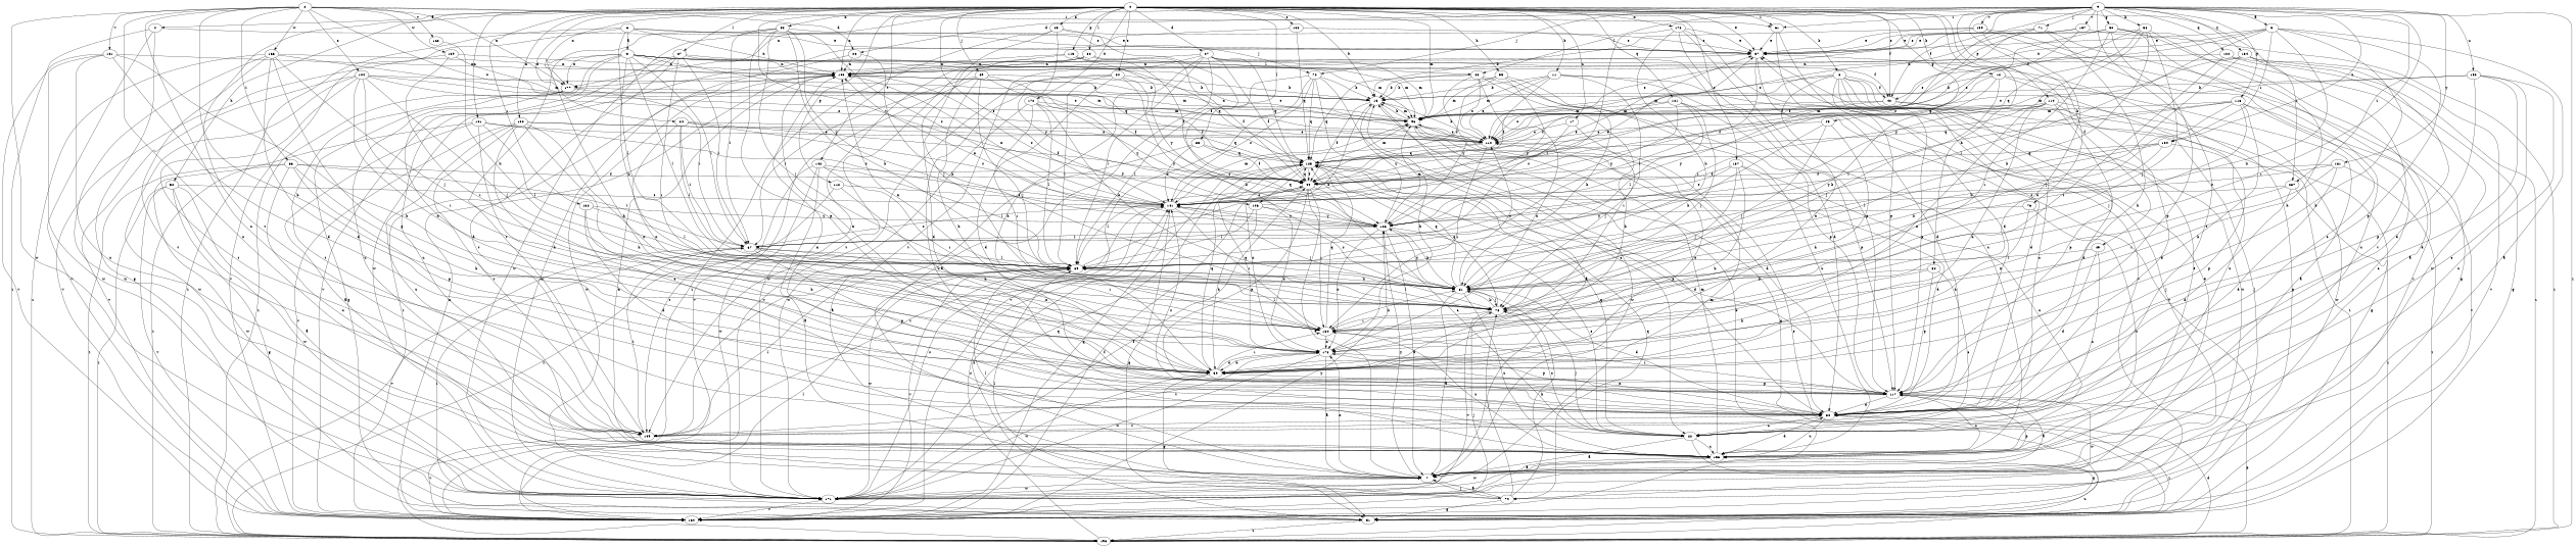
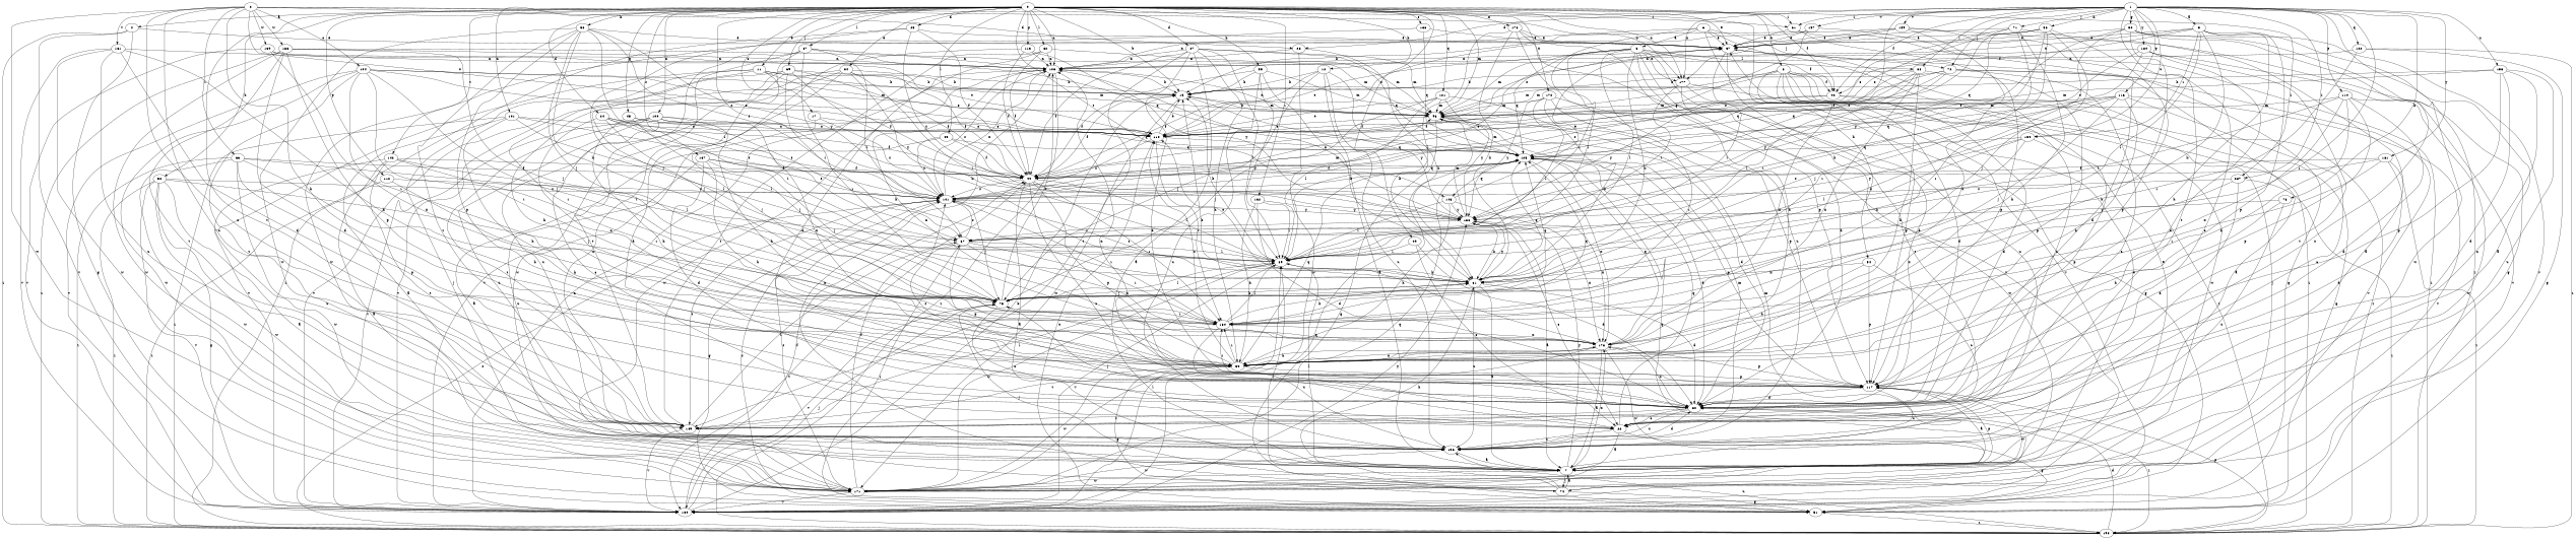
  strict digraph {
    0
    4
    8
    11
    12
    15
    17
    24
    25
    27
    34
    37
    n13 [label=49]
    42
    45
    52
    53
    54
    55
    61
    69
    82
    85
    87
    96
    100
    101
    103
    112
    113
    121
    132
    137
    138
    141
    142
    146
    149
    172
    176
    177
    n42 [label=287]
    193
    51
    164
    22
    171
    30
    117
    74
    178
    44
    134
    110
    156
    81
    7
    75
    186
    67
    89
    59
    125
-   1 [label=9]
+   1
    5
    28
    50
    58
    71
    72
    76
    88
    114
    116
    122
    153
    154
    157
    159
    181
    184
    2
    66
    104
    161
-   163
    166
    169
    3
    6
    0 -> 4 [label=a]
    0 -> 8 [label=b]
    0 -> 11 [label=b]
    0 -> 12 [label=b]
    0 -> 15 [label=b]
    0 -> 17 [label=c]
    0 -> 24 [label=d]
    0 -> 25 [label=d]
    0 -> 27 [label=d]
    0 -> 34 [label=e]
    0 -> 37 [label=e]
    0 -> n13 [label=f]
    0 -> 42 [label=f]
    0 -> 45 [label=g]
    0 -> 52 [label=h]
    0 -> 53 [label=h]
    0 -> 54 [label=h]
    0 -> 55 [label=h]
    0 -> 61 [label=i]
    0 -> 69 [label=j]
    0 -> 82 [label=l]
    0 -> 85 [label=l]
    0 -> 87 [label=l]
    0 -> 96 [label=m]
    0 -> 100 [label=n]
    0 -> 101 [label=n]
    0 -> 103 [label=n]
    0 -> 112 [label=p]
    0 -> 113 [label=p]
    0 -> 121 [label=q]
    0 -> 132 [label=r]
    0 -> 137 [label=s]
    0 -> 138 [label=s]
    0 -> 141 [label=s]
    0 -> 142 [label=t]
    0 -> 146 [label=t]
    0 -> 149 [label=t]
    0 -> 172 [label=x]
    0 -> 176 [label=x]
    0 -> 177 [label=x]
    0 -> n42 [label=z]
    4 -> 37 [label=e]
    4 -> 193 [label=z]
    4 -> 51 [label=g]
    4 -> 164 [label=v]
    8 -> 42 [label=f]
    8 -> 96 [label=m]
    8 -> 193 [label=z]
    8 -> 22 [label=c]
    8 -> 171 [label=w]
    8 -> 30 [label=d]
    8 -> 117 [label=p]
    8 -> 74 [label=j]
    8 -> 178 [label=x]
    8 -> 44 [label=f]
    11 -> 15 [label=b]
    11 -> 96 [label=m]
    11 -> 164 [label=v]
    11 -> 74 [label=j]
    11 -> 44 [label=f]
    11 -> 134 [label=r]
    11 -> 110 [label=o]
    12 -> 15 [label=b]
    12 -> 44 [label=f]
    12 -> 156 [label=u]
    12 -> 81 [label=k]
    12 -> 7 [label=a]
    12 -> 75 [label=j]
    15 -> 96 [label=m]
    15 -> 171 [label=w]
    15 -> 44 [label=f]
    15 -> 186 [label=y]
    17 -> 141 [label=s]
    17 -> 110 [label=o]
    17 -> 75 [label=j]
    24 -> 141 [label=s]
    24 -> 178 [label=x]
    24 -> 44 [label=f]
    24 -> 110 [label=o]
    24 -> 67 [label=i]
    24 -> 89 [label=l]
    25 -> 37 [label=e]
    25 -> 193 [label=z]
    25 -> 44 [label=f]
    25 -> 75 [label=j]
    25 -> 186 [label=y]
    27 -> 96 [label=m]
    27 -> 103 [label=n]
    27 -> 149 [label=t]
    27 -> 30 [label=d]
    27 -> 44 [label=f]
    27 -> 7 [label=a]
    27 -> 89 [label=l]
    27 -> 59 [label=h]
    27 -> 125 [label=q]
    34 -> 15 [label=b]
    34 -> 164 [label=v]
    34 -> 30 [label=d]
    34 -> 44 [label=f]
    34 -> 156 [label=u]
    34 -> 81 [label=k]
    34 -> 89 [label=l]
    37 -> 103 [label=n]
    37 -> 51 [label=g]
    37 -> 30 [label=d]
    37 -> 89 [label=l]
    n13 -> 22 [label=c]
    n13 -> 30 [label=d]
    n13 -> 89 [label=l]
    42 -> 96 [label=m]
    42 -> 51 [label=g]
    42 -> 30 [label=d]
    42 -> 186 [label=y]
    45 -> 110 [label=o]
    45 -> 81 [label=k]
    45 -> 75 [label=j]
    45 -> 59 [label=h]
    52 -> 141 [label=s]
    52 -> 193 [label=z]
    52 -> 51 [label=g]
    52 -> 164 [label=v]
    52 -> 171 [label=w]
    52 -> 7 [label=a]
+   52 -> 75 [label=j]
    53 -> 37 [label=e]
    53 -> 141 [label=s]
    53 -> 149 [label=t]
    53 -> 171 [label=w]
    53 -> 117 [label=p]
    53 -> 81 [label=k]
    53 -> 75 [label=j]
    53 -> 186 [label=y]
    53 -> 67 [label=i]
    54 -> 22 [label=c]
    54 -> 117 [label=p]
    54 -> 81 [label=k]
    54 -> 59 [label=h]
    55 -> 15 [label=b]
    55 -> 96 [label=m]
    55 -> 44 [label=f]
    55 -> 156 [label=u]
    55 -> 81 [label=k]
-   55 -> 186 [label=y]
+   55 -> 89 [label=y]
    61 -> 37 [label=e]
    61 -> 30 [label=d]
    61 -> 117 [label=p]
    69 -> 15 [label=b]
    69 -> 164 [label=v]
    69 -> 44 [label=f]
    69 -> 75 [label=j]
    69 -> 186 [label=y]
    69 -> 67 [label=i]
    69 -> 59 [label=h]
    82 -> 96 [label=m]
    82 -> 103 [label=n]
    82 -> 149 [label=t]
    82 -> 30 [label=d]
    82 -> 44 [label=f]
    85 -> 141 [label=s]
    85 -> 44 [label=f]
    85 -> 7 [label=a]
    85 -> 125 [label=q]
    87 -> 103 [label=n]
    87 -> 149 [label=t]
    87 -> 164 [label=v]
    87 -> 134 [label=r]
    87 -> 156 [label=u]
    87 -> 67 [label=i]
    87 -> 125 [label=q]
    96 -> 15 [label=b]
    96 -> 103 [label=n]
    96 -> 51 [label=g]
    96 -> 30 [label=d]
    96 -> 110 [label=o]
    100 -> 149 [label=t]
    100 -> 164 [label=v]
    100 -> 22 [label=c]
    100 -> 178 [label=x]
    100 -> 110 [label=o]
    100 -> 156 [label=u]
    100 -> 59 [label=h]
    100 -> 125 [label=q]
    101 -> 141 [label=s]
    101 -> 193 [label=z]
    101 -> 110 [label=o]
    101 -> 7 [label=a]
    101 -> 89 [label=l]
    101 -> 59 [label=h]
    103 -> 15 [label=b]
    103 -> 141 [label=s]
    103 -> 193 [label=z]
    103 -> 171 [label=w]
    112 -> 141 [label=s]
    112 -> 193 [label=z]
    112 -> 59 [label=h]
    113 -> 103 [label=n]
    113 -> 171 [label=w]
    113 -> 44 [label=f]
    113 -> 186 [label=y]
    121 -> 96 [label=m]
    121 -> 117 [label=p]
    121 -> 110 [label=o]
    121 -> 75 [label=j]
    121 -> 186 [label=y]
    121 -> 89 [label=l]
    132 -> 30 [label=d]
    132 -> 186 [label=y]
    132 -> 89 [label=l]
    132 -> 59 [label=h]
    137 -> 141 [label=s]
    137 -> 30 [label=d]
    137 -> 44 [label=f]
    137 -> 156 [label=u]
    137 -> 75 [label=j]
    137 -> 59 [label=h]
    138 -> 37 [label=e]
    138 -> 171 [label=w]
    138 -> 125 [label=q]
    141 -> 37 [label=e]
    141 -> 96 [label=m]
    141 -> 103 [label=n]
    141 -> 149 [label=t]
    141 -> 51 [label=g]
    141 -> 134 [label=r]
    141 -> 75 [label=j]
    141 -> 186 [label=y]
    142 -> 149 [label=t]
    142 -> 171 [label=w]
    142 -> 44 [label=f]
    142 -> 134 [label=r]
    142 -> 7 [label=a]
    142 -> 89 [label=l]
    146 -> 37 [label=e]
    146 -> 178 [label=x]
    146 -> 186 [label=y]
    146 -> 89 [label=l]
    146 -> 59 [label=h]
    149 -> 164 [label=v]
    149 -> 67 [label=i]
    149 -> 89 [label=l]
    172 -> 96 [label=m]
    172 -> 171 [label=w]
    172 -> 134 [label=r]
    172 -> 81 [label=k]
    172 -> 186 [label=y]
    172 -> 89 [label=l]
    176 -> 37 [label=e]
    176 -> 164 [label=v]
    176 -> 117 [label=p]
    176 -> 156 [label=u]
    176 -> 81 [label=k]
    176 -> 89 [label=l]
    177 -> 96 [label=m]
    177 -> 149 [label=t]
    177 -> 193 [label=z]
    177 -> 51 [label=g]
    177 -> 67 [label=i]
    n42 -> 141 [label=s]
    n42 -> 193 [label=z]
    n42 -> 30 [label=d]
    n42 -> 178 [label=x]
    193 -> 141 [label=s]
    193 -> 30 [label=d]
    193 -> 117 [label=p]
    193 -> 156 [label=u]
    51 -> 141 [label=s]
    51 -> 193 [label=z]
    51 -> 110 [label=o]
    51 -> 67 [label=i]
    164 -> 15 [label=b]
    164 -> 103 [label=n]
    164 -> 44 [label=f]
    164 -> 75 [label=j]
    164 -> 186 [label=y]
    164 -> 89 [label=l]
    164 -> 125 [label=q]
    22 -> 51 [label=g]
    22 -> 156 [label=u]
    22 -> 7 [label=a]
    22 -> 75 [label=j]
    22 -> 125 [label=q]
    171 -> 37 [label=e]
    171 -> 141 [label=s]
    171 -> 164 [label=v]
    171 -> 44 [label=f]
    171 -> 125 [label=q]
    30 -> 103 [label=n]
    30 -> 141 [label=s]
    30 -> 149 [label=t]
    30 -> 193 [label=z]
    30 -> 22 [label=c]
    30 -> 178 [label=x]
    30 -> 156 [label=u]
    117 -> 171 [label=w]
    117 -> 30 [label=d]
    117 -> 134 [label=r]
    117 -> 156 [label=u]
    117 -> 7 [label=a]
    74 -> 103 [label=n]
    74 -> 51 [label=g]
    74 -> 81 [label=k]
    74 -> 7 [label=a]
    74 -> 75 [label=j]
    74 -> 89 [label=l]
    74 -> 125 [label=q]
    178 -> 15 [label=b]
    178 -> 149 [label=t]
    178 -> 171 [label=w]
    178 -> 117 [label=p]
    178 -> 7 [label=a]
    178 -> 59 [label=h]
    178 -> 125 [label=q]
    44 -> 141 [label=s]
    44 -> 22 [label=c]
    44 -> 117 [label=p]
    44 -> 134 [label=r]
    44 -> 7 [label=a]
    44 -> 89 [label=l]
    44 -> 125 [label=q]
    134 -> 178 [label=x]
    134 -> 156 [label=u]
    134 -> 81 [label=k]
    134 -> 89 [label=l]
    134 -> 125 [label=q]
    110 -> 15 [label=b]
    110 -> 141 [label=s]
    110 -> 134 [label=r]
    110 -> 125 [label=q]
    156 -> 96 [label=m]
    156 -> 171 [label=w]
    156 -> 30 [label=d]
    156 -> 7 [label=a]
    81 -> 141 [label=s]
    81 -> 30 [label=d]
    81 -> 110 [label=o]
    81 -> 156 [label=u]
    81 -> 7 [label=a]
    81 -> 75 [label=j]
    81 -> 186 [label=y]
    81 -> 125 [label=q]
    7 -> 37 [label=e]
    7 -> 96 [label=m]
    7 -> 171 [label=w]
    7 -> 117 [label=p]
    7 -> 74 [label=j]
    7 -> 178 [label=x]
    7 -> 186 [label=y]
    7 -> 89 [label=l]
    75 -> 103 [label=n]
    75 -> 164 [label=v]
    75 -> 22 [label=c]
    75 -> 134 [label=r]
    75 -> 81 [label=k]
    75 -> 89 [label=l]
    75 -> 125 [label=q]
    186 -> 96 [label=m]
    186 -> 103 [label=n]
    186 -> 22 [label=c]
    186 -> 178 [label=x]
    186 -> 81 [label=k]
    186 -> 7 [label=a]
    186 -> 67 [label=i]
    67 -> 141 [label=s]
    67 -> 164 [label=v]
    67 -> 117 [label=p]
    67 -> 178 [label=x]
    67 -> 134 [label=r]
    67 -> 89 [label=l]
    89 -> 15 [label=b]
    89 -> 164 [label=v]
    89 -> 171 [label=w]
    89 -> 81 [label=k]
    59 -> 103 [label=n]
    59 -> 51 [label=g]
    59 -> 171 [label=w]
    59 -> 117 [label=p]
    59 -> 178 [label=x]
    59 -> 134 [label=r]
    59 -> 110 [label=o]
    59 -> 125 [label=q]
    125 -> 96 [label=m]
    125 -> 146 [label=q]
    125 -> 30 [label=d]
    125 -> 117 [label=p]
    125 -> 178 [label=x]
    125 -> 44 [label=f]
    1 -> 42 [label=f]
    1 -> 61 [label=i]
    1 -> 141 [label=s]
    1 -> 149 [label=t]
    1 -> 177 [label=x]
    1 -> n42 [label=z]
    1 -> 193 [label=z]
    1 -> 134 [label=r]
    1 -> 5 [label=a]
    1 -> 28 [label=d]
    1 -> 50 [label=g]
    1 -> 58 [label=h]
    1 -> 71 [label=j]
    1 -> 72 [label=j]
    1 -> 76 [label=k]
    1 -> 88 [label=l]
    1 -> 114 [label=p]
    1 -> 116 [label=p]
    1 -> 122 [label=q]
    1 -> 153 [label=u]
    1 -> 154 [label=u]
    1 -> 157 [label=v]
    1 -> 159 [label=v]
    1 -> 181 [label=y]
    1 -> 184 [label=y]
    5 -> 37 [label=e]
    5 -> 42 [label=f]
    5 -> 177 [label=x]
    5 -> 117 [label=p]
    5 -> 81 [label=k]
    5 -> 7 [label=a]
    5 -> 89 [label=l]
    5 -> 59 [label=h]
    5 -> 154 [label=r]
    28 -> 103 [label=n]
    28 -> 171 [label=w]
    28 -> 81 [label=k]
    50 -> 37 [label=e]
    50 -> 164 [label=v]
    50 -> 171 [label=w]
    50 -> 117 [label=p]
    50 -> 44 [label=f]
    50 -> 134 [label=r]
    50 -> 156 [label=u]
    58 -> 37 [label=e]
    58 -> 110 [label=o]
    58 -> 81 [label=k]
    58 -> 75 [label=j]
    58 -> 186 [label=y]
    58 -> 59 [label=h]
    58 -> 125 [label=q]
    71 -> 37 [label=e]
    71 -> 44 [label=f]
+   71 -> 134 [label=r]
    71 -> 110 [label=o]
    71 -> 7 [label=a]
    71 -> 59 [label=h]
    72 -> 15 [label=b]
    72 -> 141 [label=s]
    72 -> 164 [label=v]
    72 -> 22 [label=c]
    72 -> 7 [label=a]
    72 -> 89 [label=l]
    72 -> 125 [label=q]
    76 -> 156 [label=u]
    76 -> 186 [label=y]
    76 -> 59 [label=h]
    88 -> 15 [label=b]
    88 -> 117 [label=p]
    88 -> 178 [label=x]
    88 -> 110 [label=o]
    88 -> 186 [label=y]
    88 -> 59 [label=h]
    88 -> 125 [label=q]
    114 -> 96 [label=m]
    114 -> 171 [label=w]
    114 -> 30 [label=d]
    114 -> 117 [label=p]
    114 -> 178 [label=x]
    114 -> 67 [label=i]
    114 -> 59 [label=h]
    116 -> 96 [label=m]
    116 -> 164 [label=v]
    116 -> 22 [label=c]
    116 -> 81 [label=k]
    116 -> 75 [label=j]
    116 -> 67 [label=i]
    116 -> 59 [label=h]
    116 -> 125 [label=q]
    122 -> 103 [label=n]
    122 -> 193 [label=z]
    122 -> 51 [label=g]
    122 -> 134 [label=r]
    153 -> 15 [label=b]
    153 -> 96 [label=m]
    153 -> 22 [label=c]
    153 -> 30 [label=d]
    153 -> 117 [label=p]
    153 -> 156 [label=u]
    154 -> 117 [label=p]
    154 -> 81 [label=k]
    154 -> 186 [label=y]
    154 -> 89 [label=l]
    154 -> 125 [label=q]
    157 -> 37 [label=e]
    157 -> 193 [label=z]
    157 -> 44 [label=g]
    157 -> 110 [label=o]
    159 -> 15 [label=b]
    159 -> 37 [label=e]
    159 -> 51 [label=g]
    159 -> 22 [label=c]
    159 -> 178 [label=x]
    159 -> 110 [label=o]
    181 -> 141 [label=s]
    181 -> 193 [label=z]
    181 -> 30 [label=d]
    181 -> 44 [label=f]
    181 -> 134 [label=r]
    184 -> 103 [label=n]
    184 -> 149 [label=t]
    184 -> 164 [label=v]
    184 -> 30 [label=d]
    184 -> 110 [label=o]
    184 -> 75 [label=j]
    2 -> 61 [label=i]
    2 -> 177 [label=x]
    2 -> 22 [label=c]
    2 -> 171 [label=w]
    2 -> 110 [label=o]
    2 -> 156 [label=u]
    2 -> 59 [label=h]
    2 -> 28 [label=d]
    2 -> 66 [label=i]
    2 -> 104 [label=o]
    2 -> 161 [label=v]
-   2 -> 163 [label=v]
    2 -> 166 [label=w]
    2 -> 169 [label=w]
    66 -> 193 [label=z]
    66 -> 171 [label=w]
    66 -> 117 [label=p]
    66 -> 44 [label=f]
    66 -> 156 [label=u]
    66 -> 67 [label=i]
    66 -> 59 [label=h]
    104 -> 15 [label=b]
    104 -> 96 [label=m]
    104 -> 149 [label=t]
    104 -> 164 [label=v]
    104 -> 171 [label=w]
    104 -> 178 [label=x]
    104 -> 134 [label=r]
    104 -> 110 [label=o]
    104 -> 75 [label=j]
    161 -> 103 [label=n]
    161 -> 164 [label=v]
    161 -> 171 [label=w]
    161 -> 30 [label=d]
    161 -> 156 [label=u]
    161 -> 59 [label=h]
-   163 -> 81 [label=k]
    166 -> 96 [label=m]
    166 -> 103 [label=n]
    166 -> 149 [label=t]
    166 -> 193 [label=z]
    166 -> 171 [label=w]
    166 -> 30 [label=d]
    166 -> 117 [label=p]
    166 -> 75 [label=j]
    169 -> 103 [label=n]
    169 -> 164 [label=v]
    169 -> 134 [label=r]
    169 -> 110 [label=o]
    3 -> 42 [label=f]
    3 -> 96 [label=m]
    3 -> 177 [label=x]
    3 -> 30 [label=d]
    3 -> 110 [label=o]
    3 -> 156 [label=u]
    3 -> 81 [label=k]
    3 -> 67 [label=i]
    3 -> 89 [label=l]
    3 -> 59 [label=h]
    3 -> 125 [label=q]
    3 -> 88 [label=l]
    6 -> 37 [label=e]
    6 -> 103 [label=n]
    6 -> 193 [label=z]
    6 -> 164 [label=v]
    6 -> 89 [label=l]
    6 -> 72 [label=j]
    6 -> 3 [label=a]
  }
